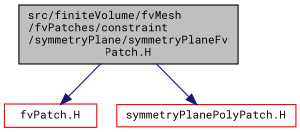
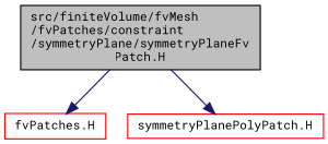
  digraph {
    fontname="Roboto Mono"
    node [color=red fontname="Roboto Mono" fontsize=10 shape=record]
    edge [color=midnightblue fontname="Roboto Mono" fontsize=10 labelfontname=Helvetica labelfontsize=10 style=solid]
    n1 [color=black fillcolor=grey75 fontcolor=black height=0.2 label="src/finiteVolume/fvMesh\l/fvPatches/constraint\l/symmetryPlane/symmetryPlaneFv\lPatch.H" style=filled width=0.4]
-   n2 [height=0.2 label="fvPatch.H" width=0.4]
+   n2 [height=0.2 label="fvPatches.H" width=0.4]
    n3 [height=0.2 label="symmetryPlanePolyPatch.H" width=0.4]
    n1 -> n2
    n1 -> n3
  }
